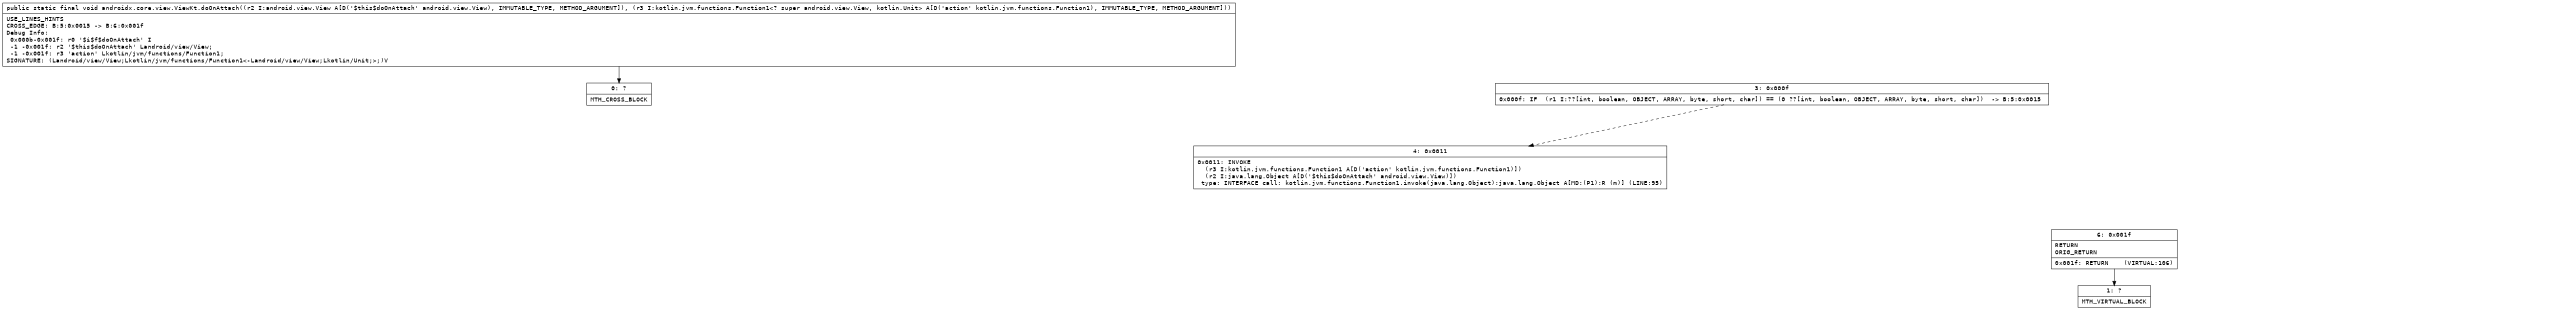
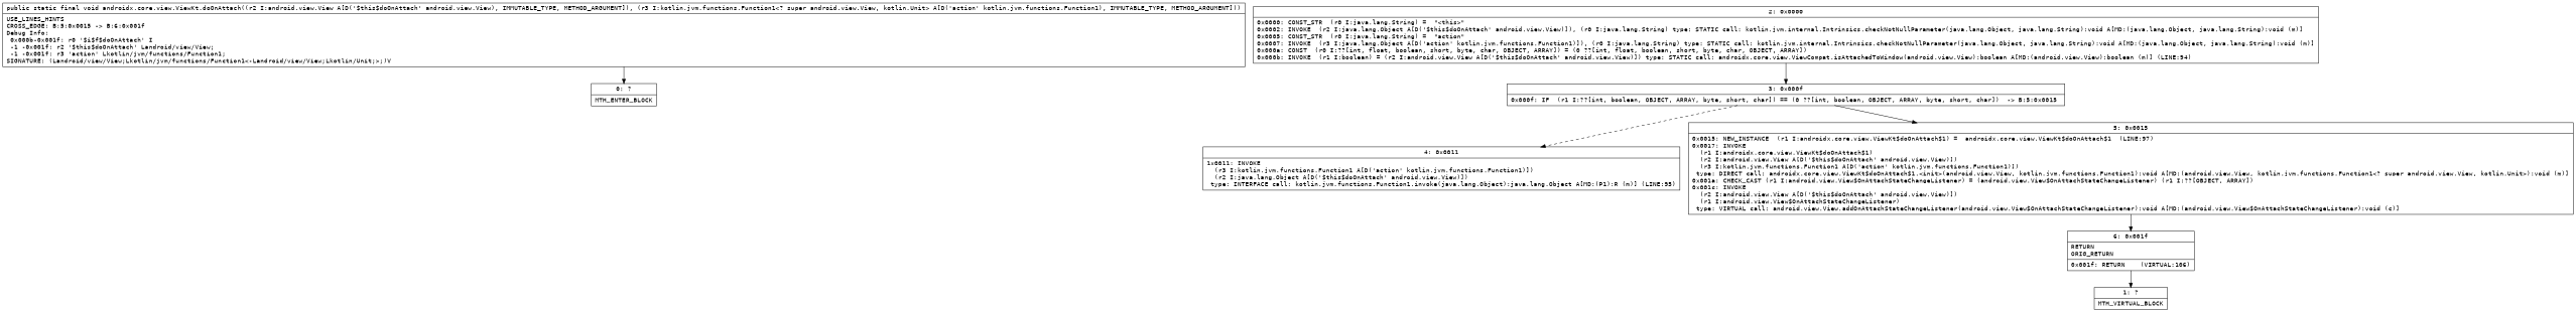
  digraph {
    fontname="DejaVu Sans Mono"
    node [fontname="DejaVu Sans Mono" shape=record]
    edge [fontname="DejaVu Sans Mono"]
-   n1 [label="{0\:\ ?|MTH_CROSS_BLOCK\l}"]
+   n1 [label="{0\:\ ?|MTH_ENTER_BLOCK\l}"]
+   n2 [label="{2\:\ 0x0000|0x0000: CONST_STR  (r0 I:java.lang.String) =  \"\<this\>\" \l0x0002: INVOKE  (r2 I:java.lang.Object A[D('$this$doOnAttach' android.view.View)]), (r0 I:java.lang.String) type: STATIC call: kotlin.jvm.internal.Intrinsics.checkNotNullParameter(java.lang.Object, java.lang.String):void A[MD:(java.lang.Object, java.lang.String):void (m)]\l0x0005: CONST_STR  (r0 I:java.lang.String) =  \"action\" \l0x0007: INVOKE  (r3 I:java.lang.Object A[D('action' kotlin.jvm.functions.Function1)]), (r0 I:java.lang.String) type: STATIC call: kotlin.jvm.internal.Intrinsics.checkNotNullParameter(java.lang.Object, java.lang.String):void A[MD:(java.lang.Object, java.lang.String):void (m)]\l0x000a: CONST  (r0 I:??[int, float, boolean, short, byte, char, OBJECT, ARRAY]) = (0 ??[int, float, boolean, short, byte, char, OBJECT, ARRAY]) \l0x000b: INVOKE  (r1 I:boolean) = (r2 I:android.view.View A[D('$this$doOnAttach' android.view.View)]) type: STATIC call: androidx.core.view.ViewCompat.isAttachedToWindow(android.view.View):boolean A[MD:(android.view.View):boolean (m)] (LINE:94)\l}"]
    n3 [label="{3\:\ 0x000f|0x000f: IF  (r1 I:??[int, boolean, OBJECT, ARRAY, byte, short, char]) == (0 ??[int, boolean, OBJECT, ARRAY, byte, short, char])  \-\> B:5:0x0015 \l}"]
-   n4 [label="{4\:\ 0x0011|0x0011: INVOKE  \l  (r3 I:kotlin.jvm.functions.Function1 A[D('action' kotlin.jvm.functions.Function1)])\l  (r2 I:java.lang.Object A[D('$this$doOnAttach' android.view.View)])\l type: INTERFACE call: kotlin.jvm.functions.Function1.invoke(java.lang.Object):java.lang.Object A[MD:(P1):R (m)] (LINE:95)\l}"]
+   n4 [label="{4\:\ 0x0011|1x0011: INVOKE  \l  (r3 I:kotlin.jvm.functions.Function1 A[D('action' kotlin.jvm.functions.Function1)])\l  (r2 I:java.lang.Object A[D('$this$doOnAttach' android.view.View)])\l type: INTERFACE call: kotlin.jvm.functions.Function1.invoke(java.lang.Object):java.lang.Object A[MD:(P1):R (m)] (LINE:95)\l}"]
+   n5 [label="{5\:\ 0x0015|0x0015: NEW_INSTANCE  (r1 I:androidx.core.view.ViewKt$doOnAttach$1) =  androidx.core.view.ViewKt$doOnAttach$1  (LINE:97)\l0x0017: INVOKE  \l  (r1 I:androidx.core.view.ViewKt$doOnAttach$1)\l  (r2 I:android.view.View A[D('$this$doOnAttach' android.view.View)])\l  (r3 I:kotlin.jvm.functions.Function1 A[D('action' kotlin.jvm.functions.Function1)])\l type: DIRECT call: androidx.core.view.ViewKt$doOnAttach$1.\<init\>(android.view.View, kotlin.jvm.functions.Function1):void A[MD:(android.view.View, kotlin.jvm.functions.Function1\<? super android.view.View, kotlin.Unit\>):void (m)]\l0x001a: CHECK_CAST (r1 I:android.view.View$OnAttachStateChangeListener) = (android.view.View$OnAttachStateChangeListener) (r1 I:??[OBJECT, ARRAY]) \l0x001c: INVOKE  \l  (r2 I:android.view.View A[D('$this$doOnAttach' android.view.View)])\l  (r1 I:android.view.View$OnAttachStateChangeListener)\l type: VIRTUAL call: android.view.View.addOnAttachStateChangeListener(android.view.View$OnAttachStateChangeListener):void A[MD:(android.view.View$OnAttachStateChangeListener):void (c)]\l}"]
    n6 [label="{6\:\ 0x001f|RETURN\lORIG_RETURN\l|0x001f: RETURN    (VIRTUAL:106)\l}"]
    n7 [label="{1\:\ ?|MTH_VIRTUAL_BLOCK\l}"]
    n8 [label="{public static final void androidx.core.view.ViewKt.doOnAttach((r2 I:android.view.View A[D('$this$doOnAttach' android.view.View), IMMUTABLE_TYPE, METHOD_ARGUMENT]), (r3 I:kotlin.jvm.functions.Function1\<? super android.view.View, kotlin.Unit\> A[D('action' kotlin.jvm.functions.Function1), IMMUTABLE_TYPE, METHOD_ARGUMENT]))  | USE_LINES_HINTS\lCROSS_EDGE: B:5:0x0015 \-\> B:6:0x001f\lDebug Info:\l  0x000b\-0x001f: r0 '$i$f$doOnAttach' I\l  \-1 \-0x001f: r2 '$this$doOnAttach' Landroid\/view\/View;\l  \-1 \-0x001f: r3 'action' Lkotlin\/jvm\/functions\/Function1;\lSIGNATURE: (Landroid\/view\/View;Lkotlin\/jvm\/functions\/Function1\<\-Landroid\/view\/View;Lkotlin\/Unit;\>;)V\l}"]
+   n2 -> n3
    n3 -> n4 [style=dashed]
+   n3 -> n5
+   n5 -> n6
    n6 -> n7
    n8 -> n1
  }
